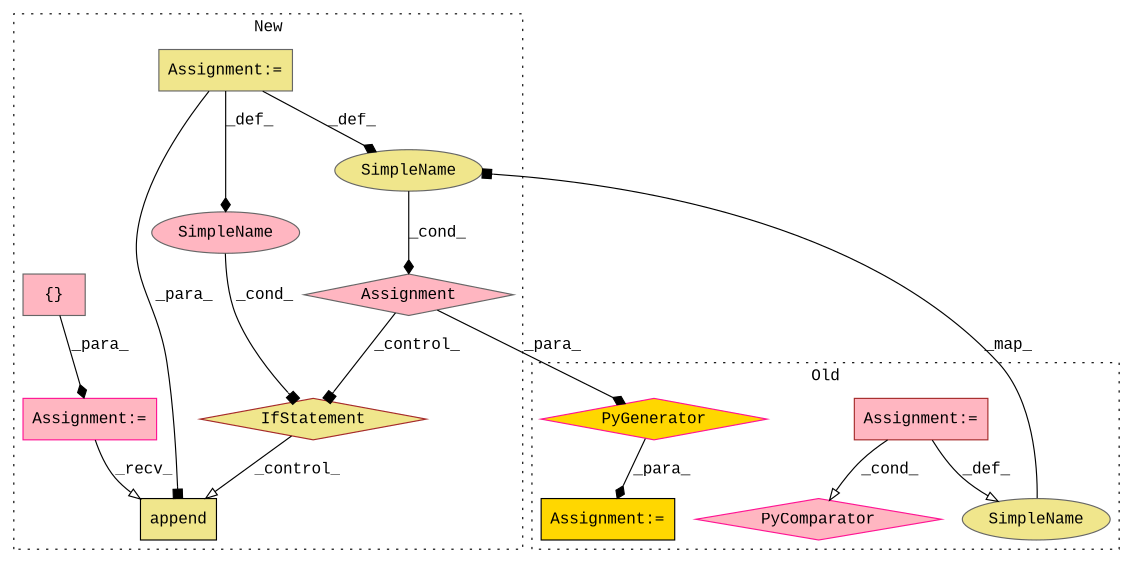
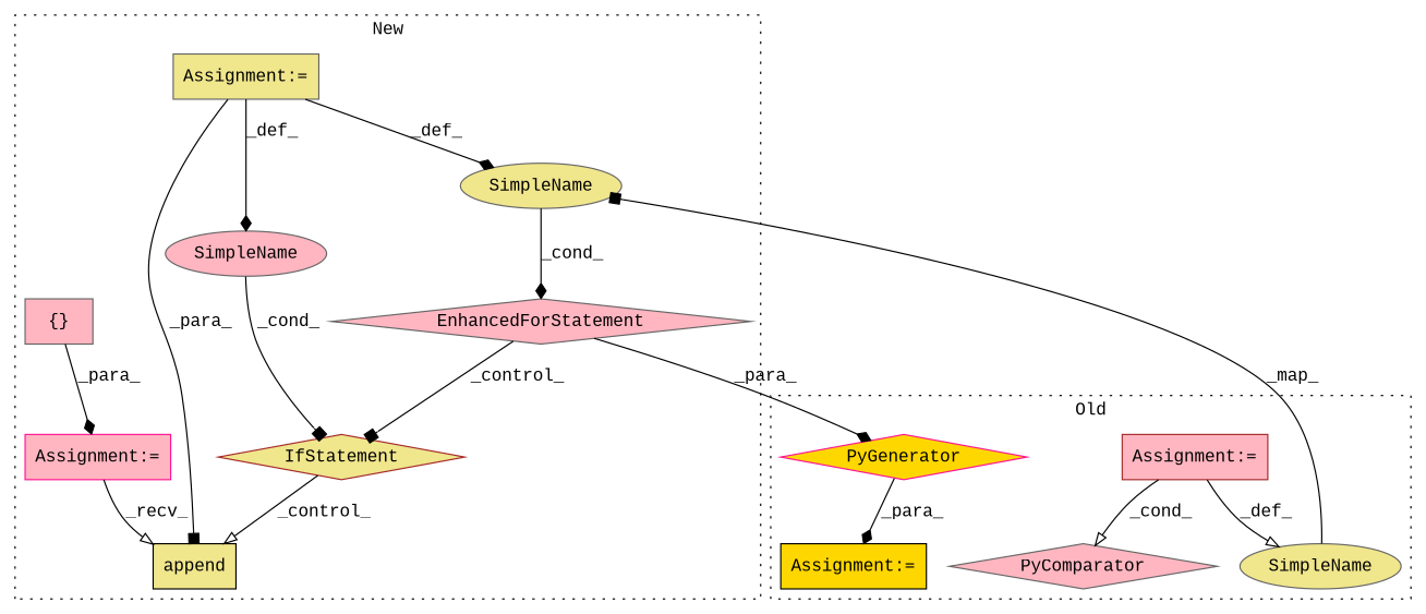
  digraph {
    fontname="Liberation Mono"
    node [a=7 color=gray40 fillcolor=lightpink fontname="Liberation Mono" l=1 s=1929 shape=box style=filled]
    edge [arrowhead=diamond fontname="Liberation Mono"]
    n1 [a=107 color=deeppink fillcolor=gold l=132 label=PyGenerator s=1838 shape=diamond]
-   n2 [a=113 color=deeppink l=30 label=PyComparator shape=diamond]
+   n2 [a=113 l=30 label=PyComparator shape=diamond]
    n3 [color=brown l=30 label="Assignment:="]
    n4 [color=black fillcolor=gold label="Assignment:=" s=1816]
    n5 [a=42 fillcolor=khaki label=SimpleName s=1932 shape=ellipse]
    n6 [a=4 l=2 label="{}" s=3766]
    n7 [color=deeppink label="Assignment:=" s=3739]
    n8 [a=32 color=black fillcolor=khaki l="18,2" label=append s="4052,4093"]
-   n9 [a=70 l="53,2" label=Assignment s="3774,3842" shape=diamond]
+   n9 [a=70 l="53,2" label=EnhancedForStatement s="3774,3842" shape=diamond]
    n10 [a=42 fillcolor=khaki label=SimpleName s=3834 shape=ellipse]
    n11 [fillcolor=khaki label="Assignment:=" s=3705]
    n12 [a=25 color=brown fillcolor=khaki l="4,2" label=IfStatement s="3906,3957" shape=diamond]
    n13 [a=42 label=SimpleName shape=ellipse l="" s=""]
    subgraph cluster_1 {
      label=Old
      style=dotted
      n1
      n2
      n3
      n4
      n5
    }
    subgraph cluster_2 {
      label=New
      style=dotted
      n6
      n7
      n8
      n9
      n10
      n11
      n12
      n13
    }
    n1 -> n4 [label=_para_]
    n3 -> n2 [arrowhead=onormal label=_cond_]
    n3 -> n5 [arrowhead=onormal label=_def_]
    n5 -> n10 [arrowhead=box label=_map_]
    n6 -> n7 [label=_para_]
    n7 -> n8 [arrowhead=onormal label=_recv_]
    n9 -> n1 [label=_para_]
    n9 -> n12 [arrowhead=box label=_control_]
    n10 -> n9 [label=_cond_]
    n11 -> n8 [arrowhead=box label=_para_]
    n11 -> n10 [label=_def_]
    n11 -> n13 [label=_def_]
    n12 -> n8 [arrowhead=onormal label=_control_]
    n13 -> n12 [arrowhead=box label=_cond_]
  }
